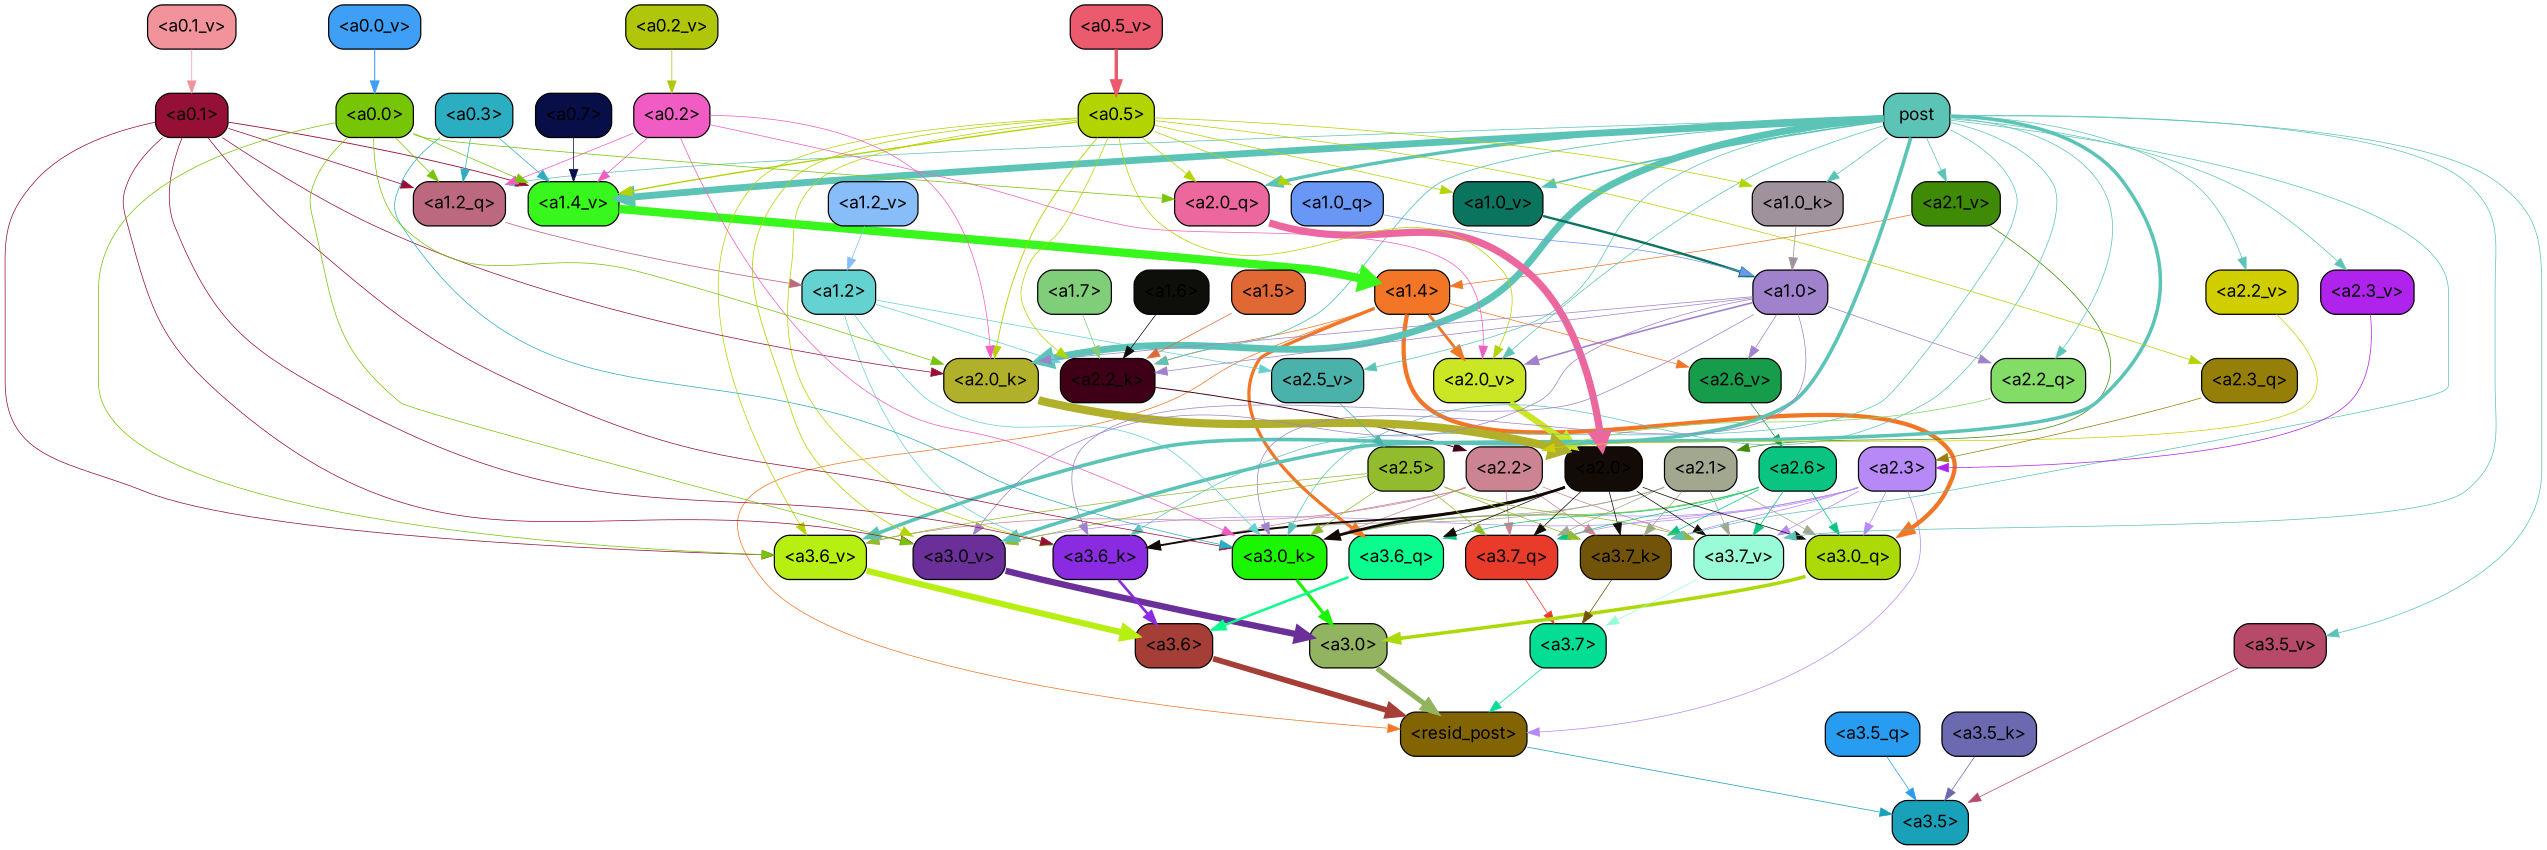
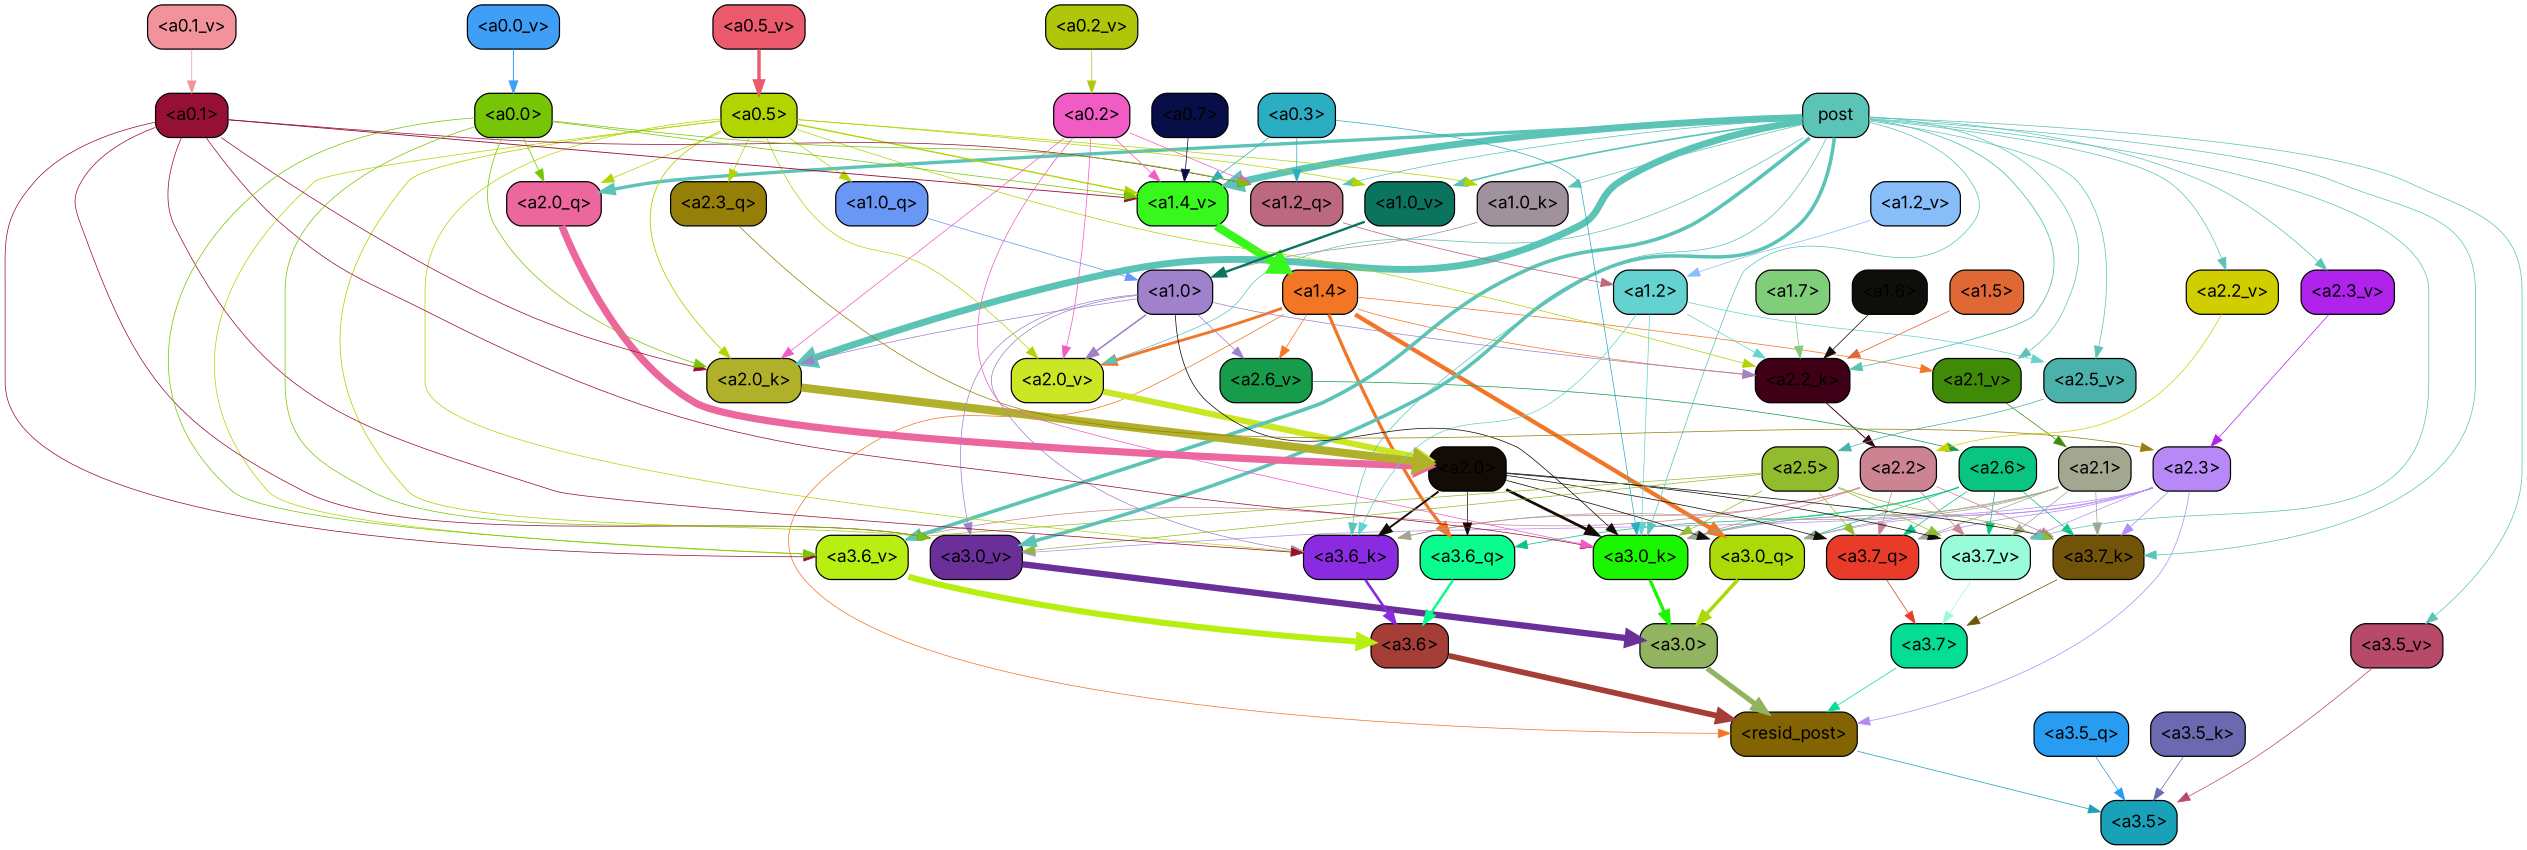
  strict digraph {
    fontname=Inter
    splines=true
    node [color=black fontname=Inter shape=box style="filled, rounded"]
    edge [color="#5bc4b7" fontname=Inter penwidth=0.6]
    "<a3.7>" [fillcolor="#04de94"]
    "<resid_post>" [fillcolor="#826502"]
    "<a3.5>" [fillcolor="#1aa1ba"]
    "<a3.6>" [fillcolor="#a63e38"]
    "<a3.0>" [fillcolor="#92b35f"]
    "<a2.3>" [fillcolor="#b689f6"]
    "<a3.7_q>" [fillcolor="#e83b29"]
    "<a3.0_q>" [fillcolor="#abda08"]
    "<a3.7_k>" [fillcolor="#715309"]
    "<a3.0_k>" [fillcolor="#1af600"]
    "<a3.7_v>" [fillcolor="#9afbd9"]
    "<a3.0_v>" [fillcolor="#6b2f9a"]
    "<a1.4>" [fillcolor="#f27625"]
    "<a3.6_q>" [fillcolor="#0afc8e"]
    "<a2.2_k>" [fillcolor="#3f0017"]
    "<a2.6_v>" [fillcolor="#179c4b"]
    "<a2.1_v>" [fillcolor="#3f8b08"]
    "<a2.0_v>" [fillcolor="#cae624"]
    "<a2.2>" [fillcolor="#cc8392"]
    "<a2.6>" [fillcolor="#0ac582"]
    "<a2.1>" [fillcolor="#a2a790"]
    "<a2.0>" [fillcolor="#130b05"]
    "<a3.6_k>" [fillcolor="#8a2be1"]
    "<a3.6_v>" [fillcolor="#b8ef12"]
    "<a3.5_q>" [fillcolor="#289cf0"]
    "<a3.5_k>" [fillcolor="#6b69af"]
    "<a3.5_v>" [fillcolor="#b74969"]
    "<a2.5>" [fillcolor="#92bb2e"]
    n29 [fillcolor="#5bc4b7" label=post]
-   "<a2.2_q>" [fillcolor="#82dc66"]
    "<a2.0_q>" [fillcolor="#ed679f"]
    "<a2.0_k>" [fillcolor="#b0b02b"]
    "<a2.5_v>" [fillcolor="#4bb1ab"]
    "<a2.3_v>" [fillcolor="#af23ed"]
    "<a2.2_v>" [fillcolor="#d1ce00"]
    "<a1.2_q>" [fillcolor="#bc697f"]
    "<a1.0_k>" [fillcolor="#a0929c"]
    "<a1.4_v>" [fillcolor="#37f71c"]
    "<a1.0_v>" [fillcolor="#0a745f"]
    "<a1.2>" [fillcolor="#64d2d1"]
    "<a1.0>" [fillcolor="#9f82cb"]
    "<a0.5>" [fillcolor="#b2d401"]
    "<a2.3_q>" [fillcolor="#967f09"]
    "<a1.0_q>" [fillcolor="#6897f6"]
    "<a0.1>" [fillcolor="#961036"]
    "<a0.3>" [fillcolor="#2badc2"]
    "<a0.2>" [fillcolor="#f15cc4"]
    "<a0.0>" [fillcolor="#76c507"]
    "<a1.7>" [fillcolor="#81ce7a"]
    "<a1.6>" [fillcolor="#0e0e0b"]
    "<a1.5>" [fillcolor="#e06834"]
    "<a1.2_v>" [fillcolor="#87bdf8"]
    "<a0.7>" [fillcolor="#070e48"]
    "<a0.5_v>" [fillcolor="#ec5a6e"]
    "<a0.2_v>" [fillcolor="#afc60b"]
    "<a0.1_v>" [fillcolor="#f2939b"]
    "<a0.0_v>" [fillcolor="#3f9ef5"]
    "<a3.7>" -> "<resid_post>" [color="#04de94"]
    "<resid_post>" -> "<a3.5>" [color="#1aa1ba"]
    "<a3.6>" -> "<resid_post>" [color="#a63e38" penwidth=4.670643210411072]
    "<a3.0>" -> "<resid_post>" [color="#92b35f" penwidth=4.246885180473328]
    "<a2.3>" -> "<resid_post>" [color="#b689f6"]
    "<a2.3>" -> "<a3.7_q>" [color="#b689f6"]
    "<a2.3>" -> "<a3.0_q>" [color="#b689f6"]
    "<a2.3>" -> "<a3.7_k>" [color="#b689f6"]
    "<a2.3>" -> "<a3.0_k>" [color="#b689f6"]
    "<a2.3>" -> "<a3.7_v>" [color="#b689f6"]
    "<a2.3>" -> "<a3.0_v>" [color="#b689f6"]
    "<a3.7_q>" -> "<a3.7>" [color="#e83b29"]
    "<a3.0_q>" -> "<a3.0>" [color="#abda08" penwidth=2.8638100624084473]
    "<a3.7_k>" -> "<a3.7>" [color="#715309"]
    "<a3.0_k>" -> "<a3.0>" [color="#1af600" penwidth=2.6274144649505615]
    "<a3.7_v>" -> "<a3.7>" [color="#9afbd9"]
    "<a3.0_v>" -> "<a3.0>" [color="#6b2f9a" penwidth=5.188832879066467]
    "<a1.4>" -> "<resid_post>" [color="#f27625"]
    "<a1.4>" -> "<a3.0_q>" [color="#f27625" penwidth=3.477886103093624]
    "<a1.4>" -> "<a3.6_q>" [color="#f27625" penwidth=2.6487714648246765]
    "<a1.4>" -> "<a2.2_k>" [color="#f27625"]
    "<a1.4>" -> "<a2.6_v>" [color="#f27625"]
-   "<a2.1_v>" -> "<a1.4>" [color="#f27625"]
+   "<a1.4>" -> "<a2.1_v>" [color="#f27625"]
    "<a1.4>" -> "<a2.0_v>" [color="#f27625" penwidth=2.3358620405197144]
    "<a3.6_q>" -> "<a3.6>" [color="#0afc8e" penwidth=2.03758105635643]
    "<a2.2_k>" -> "<a2.2>" [color="#3f0017" penwidth=0.7811911106109619]
    "<a2.6_v>" -> "<a2.6>" [color="#179c4b"]
    "<a2.1_v>" -> "<a2.1>" [color="#3f8b08"]
    "<a2.0_v>" -> "<a2.0>" [color="#cae624" penwidth=5.070239782333374]
    "<a2.2>" -> "<a3.7_q>" [color="#cc8392"]
    "<a2.2>" -> "<a3.7_k>" [color="#cc8392"]
    "<a2.2>" -> "<a3.0_k>" [color="#cc8392"]
    "<a2.2>" -> "<a3.7_v>" [color="#cc8392"]
    "<a2.2>" -> "<a3.6_k>" [color="#cc8392"]
    "<a2.2>" -> "<a3.6_v>" [color="#cc8392"]
    "<a2.6>" -> "<a3.7_q>" [color="#0ac582"]
    "<a2.6>" -> "<a3.0_q>" [color="#0ac582"]
    "<a2.6>" -> "<a3.7_k>" [color="#0ac582"]
-   "<a2.6>" -> "<a3.0_k>" [color="#76c507"]
+   "<a2.6>" -> "<a3.0_k>" [color="#0ac582"]
    "<a2.6>" -> "<a3.7_v>" [color="#0ac582"]
    "<a2.6>" -> "<a3.6_q>" [color="#0ac582"]
    "<a2.1>" -> "<a3.7_q>" [color="#a2a790"]
    "<a2.1>" -> "<a3.0_q>" [color="#a2a790"]
    "<a2.1>" -> "<a3.7_k>" [color="#a2a790"]
    "<a2.1>" -> "<a3.0_k>" [color="#a2a790"]
    "<a2.1>" -> "<a3.7_v>" [color="#a2a790"]
    "<a2.1>" -> "<a3.6_k>" [color="#a2a790"]
    "<a2.0>" -> "<a3.7_q>" [color="#130b05"]
    "<a2.0>" -> "<a3.0_q>" [color="#130b05"]
    "<a2.0>" -> "<a3.7_k>" [color="#130b05"]
    "<a2.0>" -> "<a3.0_k>" [color="#130b05" penwidth=2.23091459274292]
    "<a2.0>" -> "<a3.7_v>" [color="#130b05"]
    "<a2.0>" -> "<a3.6_q>" [color="#130b05"]
    "<a2.0>" -> "<a3.6_k>" [color="#130b05" penwidth=1.5417278409004211]
    "<a3.6_k>" -> "<a3.6>" [color="#8a2be1" penwidth=2.174198240041733]
    "<a3.6_v>" -> "<a3.6>" [color="#b8ef12" penwidth=5.002329230308533]
    "<a3.5_q>" -> "<a3.5>" [color="#289cf0"]
    "<a3.5_k>" -> "<a3.5>" [color="#6b69af"]
    "<a3.5_v>" -> "<a3.5>" [color="#b74969"]
    "<a2.5>" -> "<a3.7_q>" [color="#92bb2e"]
    "<a2.5>" -> "<a3.7_k>" [color="#92bb2e"]
    "<a2.5>" -> "<a3.0_k>" [color="#92bb2e"]
    "<a2.5>" -> "<a3.7_v>" [color="#92bb2e"]
    "<a2.5>" -> "<a3.0_v>" [color="#92bb2e"]
    "<a2.5>" -> "<a3.6_v>" [color="#92bb2e"]
    n29 -> "<a3.7_k>"
    n29 -> "<a3.0_k>"
    n29 -> "<a3.7_v>"
    n29 -> "<a3.0_v>" [penwidth=2.8577730655670166]
    n29 -> "<a2.2_k>" [penwidth=0.69573974609375]
    n29 -> "<a2.1_v>"
    n29 -> "<a2.0_v>"
    n29 -> "<a3.6_k>"
    n29 -> "<a3.6_v>" [penwidth=2.9511587619781494]
    n29 -> "<a3.5_v>"
-   n29 -> "<a2.2_q>"
    n29 -> "<a2.0_q>" [penwidth=2.7340729534626007]
    n29 -> "<a2.0_k>" [penwidth=5.629883050918579]
    n29 -> "<a2.5_v>"
    n29 -> "<a2.3_v>"
    n29 -> "<a2.2_v>"
    n29 -> "<a1.2_q>"
    n29 -> "<a1.0_k>"
    n29 -> "<a1.4_v>" [penwidth=5.6260271072387695]
    n29 -> "<a1.0_v>" [penwidth=1.3646823167800903]
-   "<a2.2_q>" -> "<a2.2>" [color="#82dc66" penwidth=0.6407594680786133]
    "<a2.0_q>" -> "<a2.0>" [color="#ed679f" penwidth=5.885338068008423]
    "<a2.0_k>" -> "<a2.0>" [color="#b0b02b" penwidth=6.657835483551025]
    "<a2.5_v>" -> "<a2.5>" [color="#4bb1ab"]
    "<a2.3_v>" -> "<a2.3>" [color="#af23ed"]
    "<a2.2_v>" -> "<a2.2>" [color="#d1ce00"]
    "<a1.2_q>" -> "<a1.2>" [color="#bc697f" penwidth=0.6509807109832764]
    "<a1.0_k>" -> "<a1.0>" [color="#a0929c"]
    "<a1.4_v>" -> "<a1.4>" [color="#37f71c" penwidth=6.8020641803741455]
    "<a1.0_v>" -> "<a1.0>" [color="#0a745f" penwidth=1.9194684028625488]
    "<a1.2>" -> "<a3.0_k>" [color="#64d2d1"]
    "<a1.2>" -> "<a2.2_k>" [color="#64d2d1"]
    "<a1.2>" -> "<a3.6_k>" [color="#64d2d1"]
    "<a1.2>" -> "<a2.5_v>" [color="#64d2d1"]
-   "<a1.0>" -> "<a3.0_k>" [color="#9f82cb"]
+   "<a1.0>" -> "<a3.0_k>" [color="#130b05"]
    "<a1.0>" -> "<a3.0_v>" [color="#9f82cb"]
    "<a1.0>" -> "<a2.2_k>" [color="#9f82cb"]
    "<a1.0>" -> "<a2.6_v>" [color="#9f82cb"]
    "<a1.0>" -> "<a2.0_v>" [color="#9f82cb" penwidth=1.3103609085083008]
    "<a1.0>" -> "<a3.6_k>" [color="#9f82cb"]
-   "<a1.0>" -> "<a2.2_q>" [color="#9f82cb"]
    "<a1.0>" -> "<a2.0_k>" [color="#9f82cb"]
    "<a0.5>" -> "<a3.0_v>" [color="#b2d401" penwidth=0.6446345448493958]
    "<a0.5>" -> "<a2.2_k>" [color="#b2d401"]
    "<a0.5>" -> "<a2.0_v>" [color="#b2d401"]
    "<a0.5>" -> "<a3.6_k>" [color="#b2d401"]
    "<a0.5>" -> "<a3.6_v>" [color="#b2d401"]
    "<a0.5>" -> "<a2.0_q>" [color="#b2d401"]
    "<a0.5>" -> "<a2.0_k>" [color="#b2d401" penwidth=0.7065601348876953]
    "<a0.5>" -> "<a1.0_k>" [color="#b2d401"]
    "<a0.5>" -> "<a1.4_v>" [color="#b2d401" penwidth=1.1228110790252686]
    "<a0.5>" -> "<a1.0_v>" [color="#b2d401"]
    "<a0.5>" -> "<a2.3_q>" [color="#b2d401"]
    "<a0.5>" -> "<a1.0_q>" [color="#b2d401"]
    "<a2.3_q>" -> "<a2.3>" [color="#967f09"]
    "<a1.0_q>" -> "<a1.0>" [color="#6897f6"]
    "<a0.1>" -> "<a3.0_k>" [color="#961036"]
    "<a0.1>" -> "<a3.0_v>" [color="#961036"]
    "<a0.1>" -> "<a3.6_k>" [color="#961036"]
    "<a0.1>" -> "<a3.6_v>" [color="#961036"]
    "<a0.1>" -> "<a2.0_k>" [color="#961036"]
    "<a0.1>" -> "<a1.2_q>" [color="#961036"]
    "<a0.1>" -> "<a1.4_v>" [color="#961036" penwidth=0.7182521820068359]
    "<a0.3>" -> "<a3.0_k>" [color="#2badc2"]
    "<a0.3>" -> "<a1.2_q>" [color="#2badc2"]
    "<a0.3>" -> "<a1.4_v>" [color="#2badc2"]
    "<a0.2>" -> "<a3.0_k>" [color="#f15cc4"]
    "<a0.2>" -> "<a2.0_v>" [color="#f15cc4"]
    "<a0.2>" -> "<a2.0_k>" [color="#f15cc4"]
    "<a0.2>" -> "<a1.2_q>" [color="#f15cc4"]
    "<a0.2>" -> "<a1.4_v>" [color="#f15cc4"]
    "<a0.0>" -> "<a3.0_v>" [color="#76c507"]
    "<a0.0>" -> "<a3.6_v>" [color="#76c507"]
    "<a0.0>" -> "<a2.0_q>" [color="#76c507"]
    "<a0.0>" -> "<a2.0_k>" [color="#76c507"]
    "<a0.0>" -> "<a1.2_q>" [color="#76c507"]
    "<a0.0>" -> "<a1.4_v>" [color="#76c507"]
    "<a1.7>" -> "<a2.2_k>" [color="#81ce7a"]
    "<a1.6>" -> "<a2.2_k>" [color="#0e0e0b"]
    "<a1.5>" -> "<a2.2_k>" [color="#e06834"]
    "<a1.2_v>" -> "<a1.2>" [color="#87bdf8"]
    "<a0.7>" -> "<a1.4_v>" [color="#070e48"]
    "<a0.5_v>" -> "<a0.5>" [color="#ec5a6e" penwidth=2.801039695739746]
    "<a0.2_v>" -> "<a0.2>" [color="#afc60b"]
    "<a0.1_v>" -> "<a0.1>" [color="#f2939b"]
    "<a0.0_v>" -> "<a0.0>" [color="#3f9ef5" penwidth=0.8729791641235352]
  }
